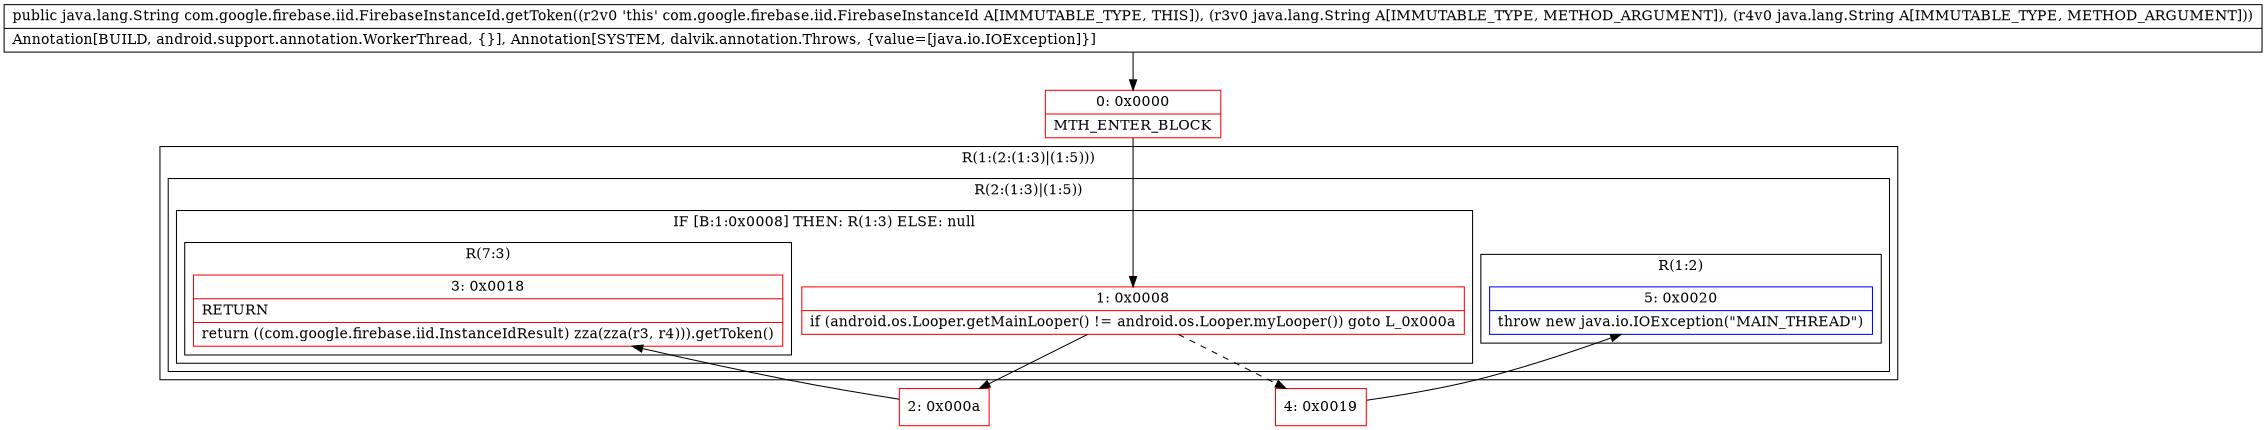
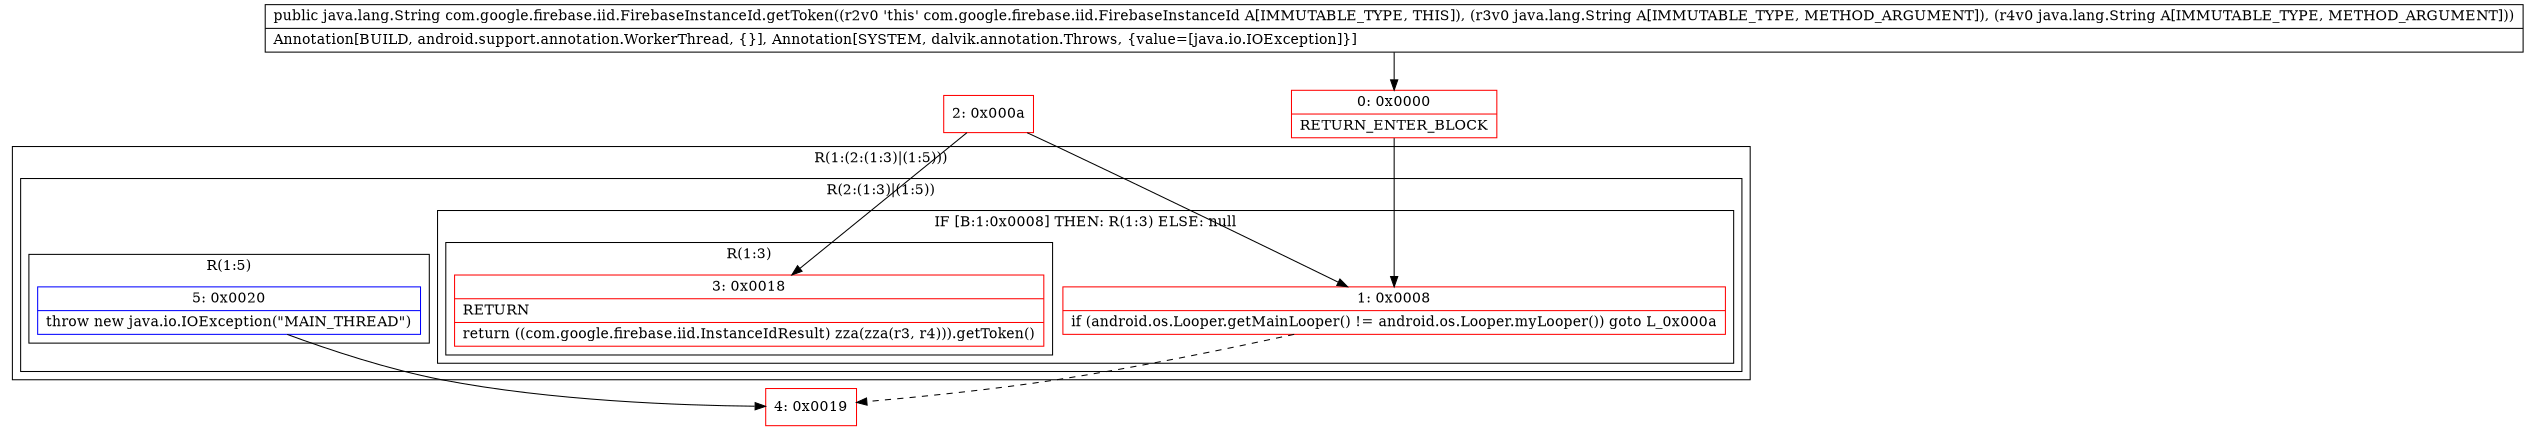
  digraph {
    node [color=red shape=record]
    n1 [label="{3\:\ 0x0018|RETURN\l|return ((com.google.firebase.iid.InstanceIdResult) zza(zza(r3, r4))).getToken()\l}"]
    n2 [label="{1\:\ 0x0008|if (android.os.Looper.getMainLooper() != android.os.Looper.myLooper()) goto L_0x000a\l}"]
    n3 [color=blue label="{5\:\ 0x0020|throw new java.io.IOException(\"MAIN_THREAD\")\l}"]
    n4 [label="{2\:\ 0x000a}"]
    n5 [label="{4\:\ 0x0019}"]
-   n6 [label="{0\:\ 0x0000|MTH_ENTER_BLOCK\l}"]
+   n6 [label="{0\:\ 0x0000|RETURN_ENTER_BLOCK\l}"]
    n7 [label="{public java.lang.String com.google.firebase.iid.FirebaseInstanceId.getToken((r2v0 'this' com.google.firebase.iid.FirebaseInstanceId A[IMMUTABLE_TYPE, THIS]), (r3v0 java.lang.String A[IMMUTABLE_TYPE, METHOD_ARGUMENT]), (r4v0 java.lang.String A[IMMUTABLE_TYPE, METHOD_ARGUMENT]))  | Annotation[BUILD, android.support.annotation.WorkerThread, \{\}], Annotation[SYSTEM, dalvik.annotation.Throws, \{value=[java.io.IOException]\}]\l}" color=""]
    subgraph cluster_1 {
      label="R(1:(2:(1:3)|(1:5)))"
      subgraph cluster_2 {
        label="R(2:(1:3)|(1:5))"
        subgraph cluster_3 {
          label="IF [B:1:0x0008] THEN: R(1:3) ELSE: null"
          n2
          subgraph cluster_4 {
-           label="R(7:3)"
+           label="R(1:3)"
            n1
          }
        }
        subgraph cluster_5 {
-         label="R(1:2)"
+         label="R(1:5)"
          n3
        }
      }
    }
-   n2 -> n4
+   n4 -> n2
    n2 -> n5 [style=dashed]
    n4 -> n1
-   n5 -> n3
+   n3 -> n5
    n6 -> n2
    n7 -> n6
  }
